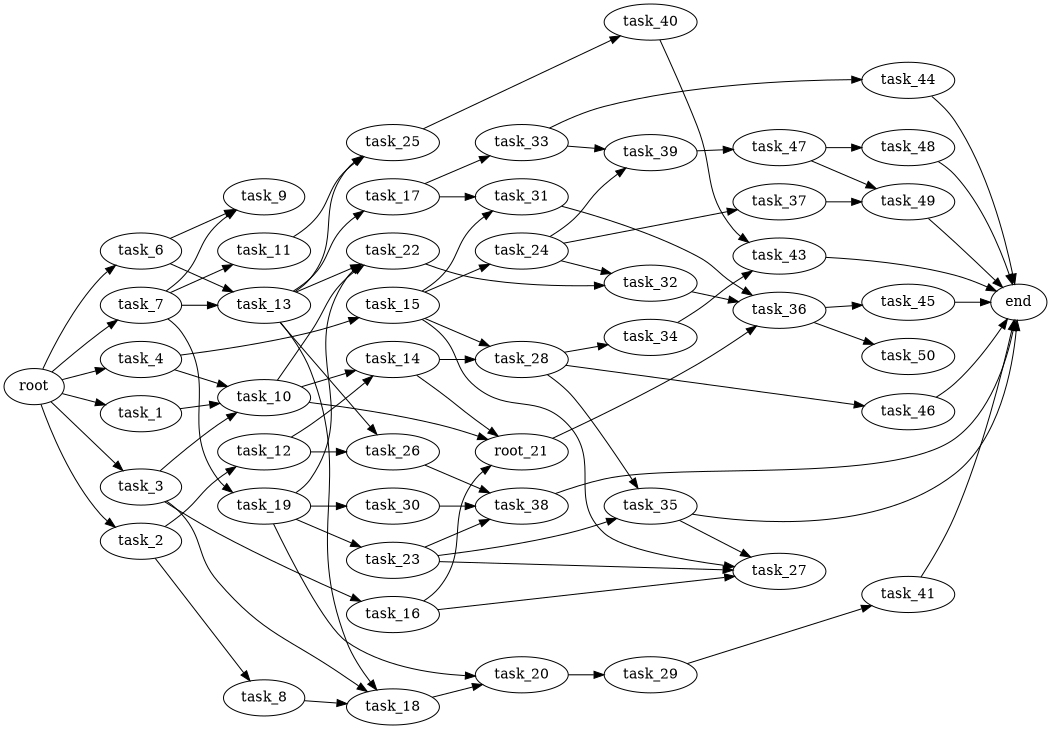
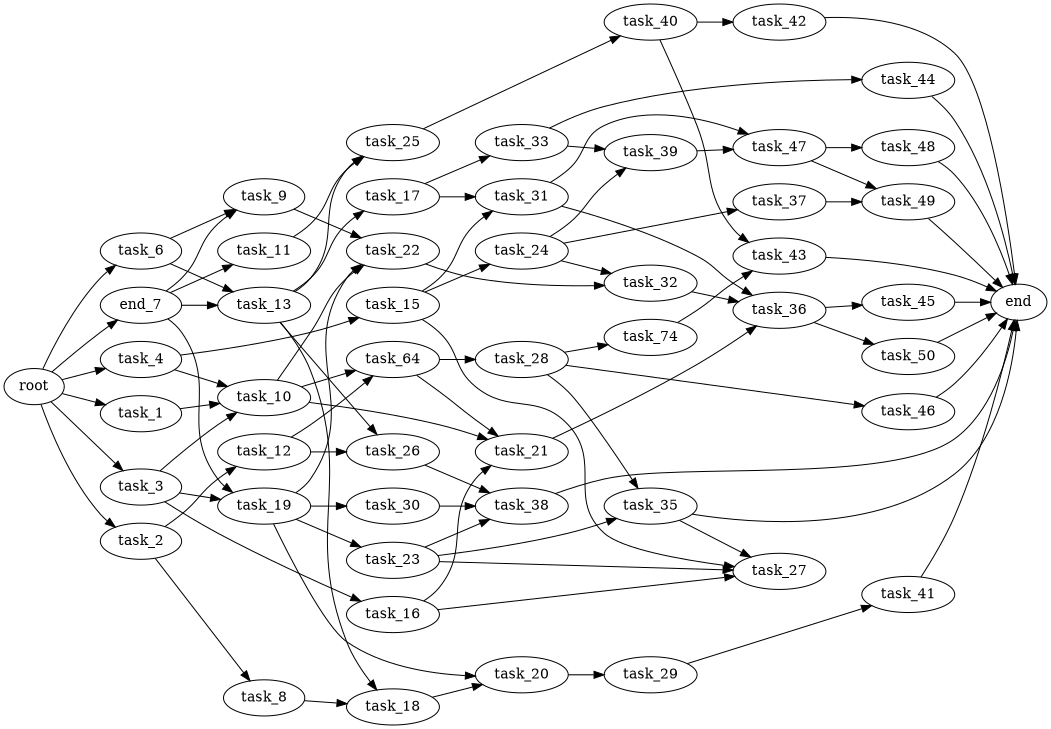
  digraph {
    rankdir=LR
    root
    task_1
    task_2
    task_3
    task_4
    task_6
-   task_7
+   task_7 [label=end_7]
    task_10
    task_8
    task_12
    task_16
    task_18
    task_15
    task_9
    task_13
    task_11
    task_19
-   task_14
+   task_14 [label=task_64]
    task_22
-   task_21 [label=root_21]
+   task_21
    task_26
    task_27
    task_20
    task_28
    task_24
    task_31
    task_17
    task_33
    task_25
    task_23
    task_30
    task_32
    task_36
    task_40
    task_38
    task_35
-   task_34
+   task_34 [label=task_74]
    task_46
    task_37
    task_39
    task_47
    task_44
    task_29
    task_41
    task_45
    task_50
    end
    task_49
    task_43
+   task_42
    task_48
    root -> task_1
    root -> task_2
    root -> task_3
    root -> task_4
    root -> task_6
    root -> task_7
    task_1 -> task_10
    task_2 -> task_8
    task_2 -> task_12
    task_3 -> task_10
    task_3 -> task_16
-   task_3 -> task_18
+   task_3 -> task_19
    task_4 -> task_10
    task_4 -> task_15
    task_6 -> task_9
    task_6 -> task_13
    task_7 -> task_9
    task_7 -> task_13
    task_7 -> task_11
    task_7 -> task_19
    task_10 -> task_14
    task_10 -> task_22
    task_10 -> task_21
    task_8 -> task_18
    task_12 -> task_14
    task_12 -> task_26
    task_16 -> task_21
    task_16 -> task_27
    task_18 -> task_20
    task_15 -> task_27
-   task_15 -> task_28
    task_15 -> task_24
    task_15 -> task_31
-   task_13 -> task_22
+   task_9 -> task_22
    task_13 -> task_18
    task_13 -> task_26
    task_13 -> task_17
    task_13 -> task_25
    task_11 -> task_25
    task_19 -> task_22
    task_19 -> task_20
    task_19 -> task_23
    task_19 -> task_30
    task_14 -> task_21
    task_14 -> task_28
    task_22 -> task_32
    task_21 -> task_36
    task_26 -> task_38
    task_20 -> task_29
    task_28 -> task_35
    task_28 -> task_34
    task_28 -> task_46
    task_24 -> task_32
    task_24 -> task_37
    task_24 -> task_39
    task_31 -> task_36
+   task_31 -> task_47
    task_17 -> task_31
    task_17 -> task_33
    task_33 -> task_39
    task_33 -> task_44
    task_25 -> task_40
    task_23 -> task_27
    task_23 -> task_38
    task_23 -> task_35
    task_30 -> task_38
    task_32 -> task_36
    task_36 -> task_45
    task_36 -> task_50
    task_40 -> task_43
+   task_40 -> task_42
    task_38 -> end
    task_35 -> task_27
    task_35 -> end
    task_34 -> task_43
    task_46 -> end
    task_37 -> task_49
    task_39 -> task_47
    task_47 -> task_49
    task_47 -> task_48
    task_44 -> end
    task_29 -> task_41
    task_41 -> end
    task_45 -> end
+   task_50 -> end
    task_49 -> end
    task_43 -> end
+   task_42 -> end
    task_48 -> end
  }
